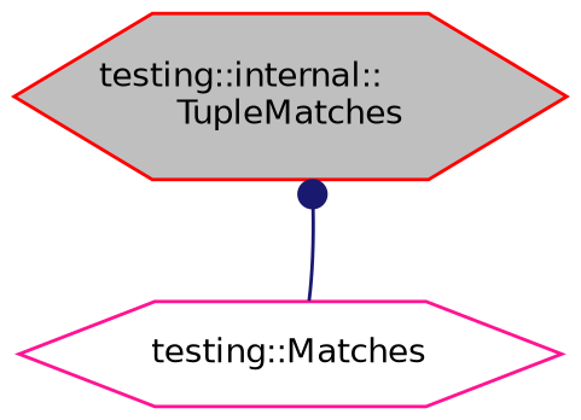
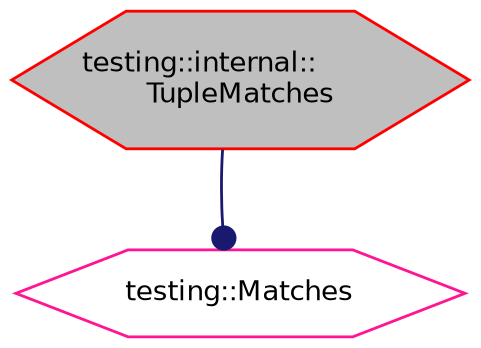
  digraph {
    rankdir=TB
    node [fontname=Helvetica fontsize=10 shape=hexagon style=filled]
    n1 [color=red fillcolor=grey75 fontcolor=black height=0.2 label="testing::internal::\lTupleMatches" width=0.4]
    n2 [color=deeppink fillcolor=white height=0.2 label="testing::Matches" width=0.4]
-   n2 -> n1 [color=midnightblue fontname=Helvetica fontsize=10 labelfontname=Helvetica labelfontsize=10 style=solid arrowhead=dot]
+   n1 -> n2 [color=midnightblue fontname=Helvetica fontsize=10 labelfontname=Helvetica labelfontsize=10 style=solid arrowhead=dot]
  }
